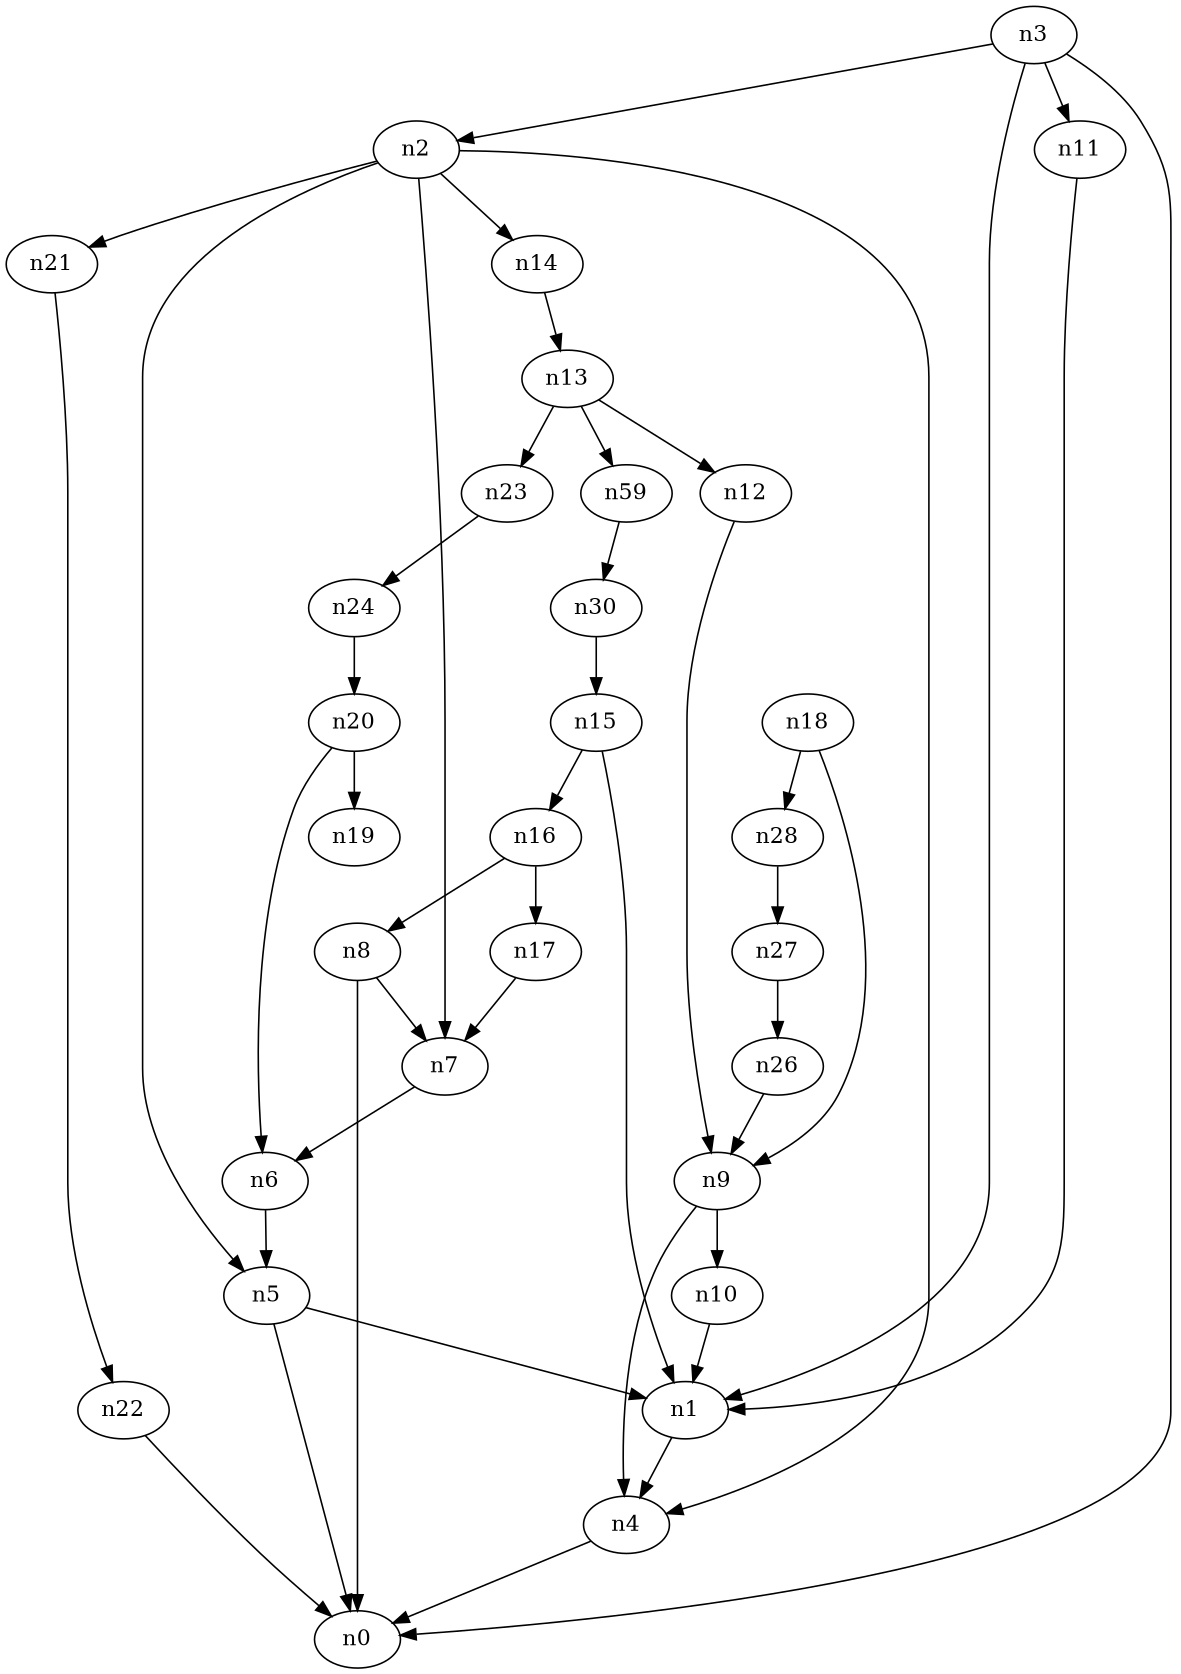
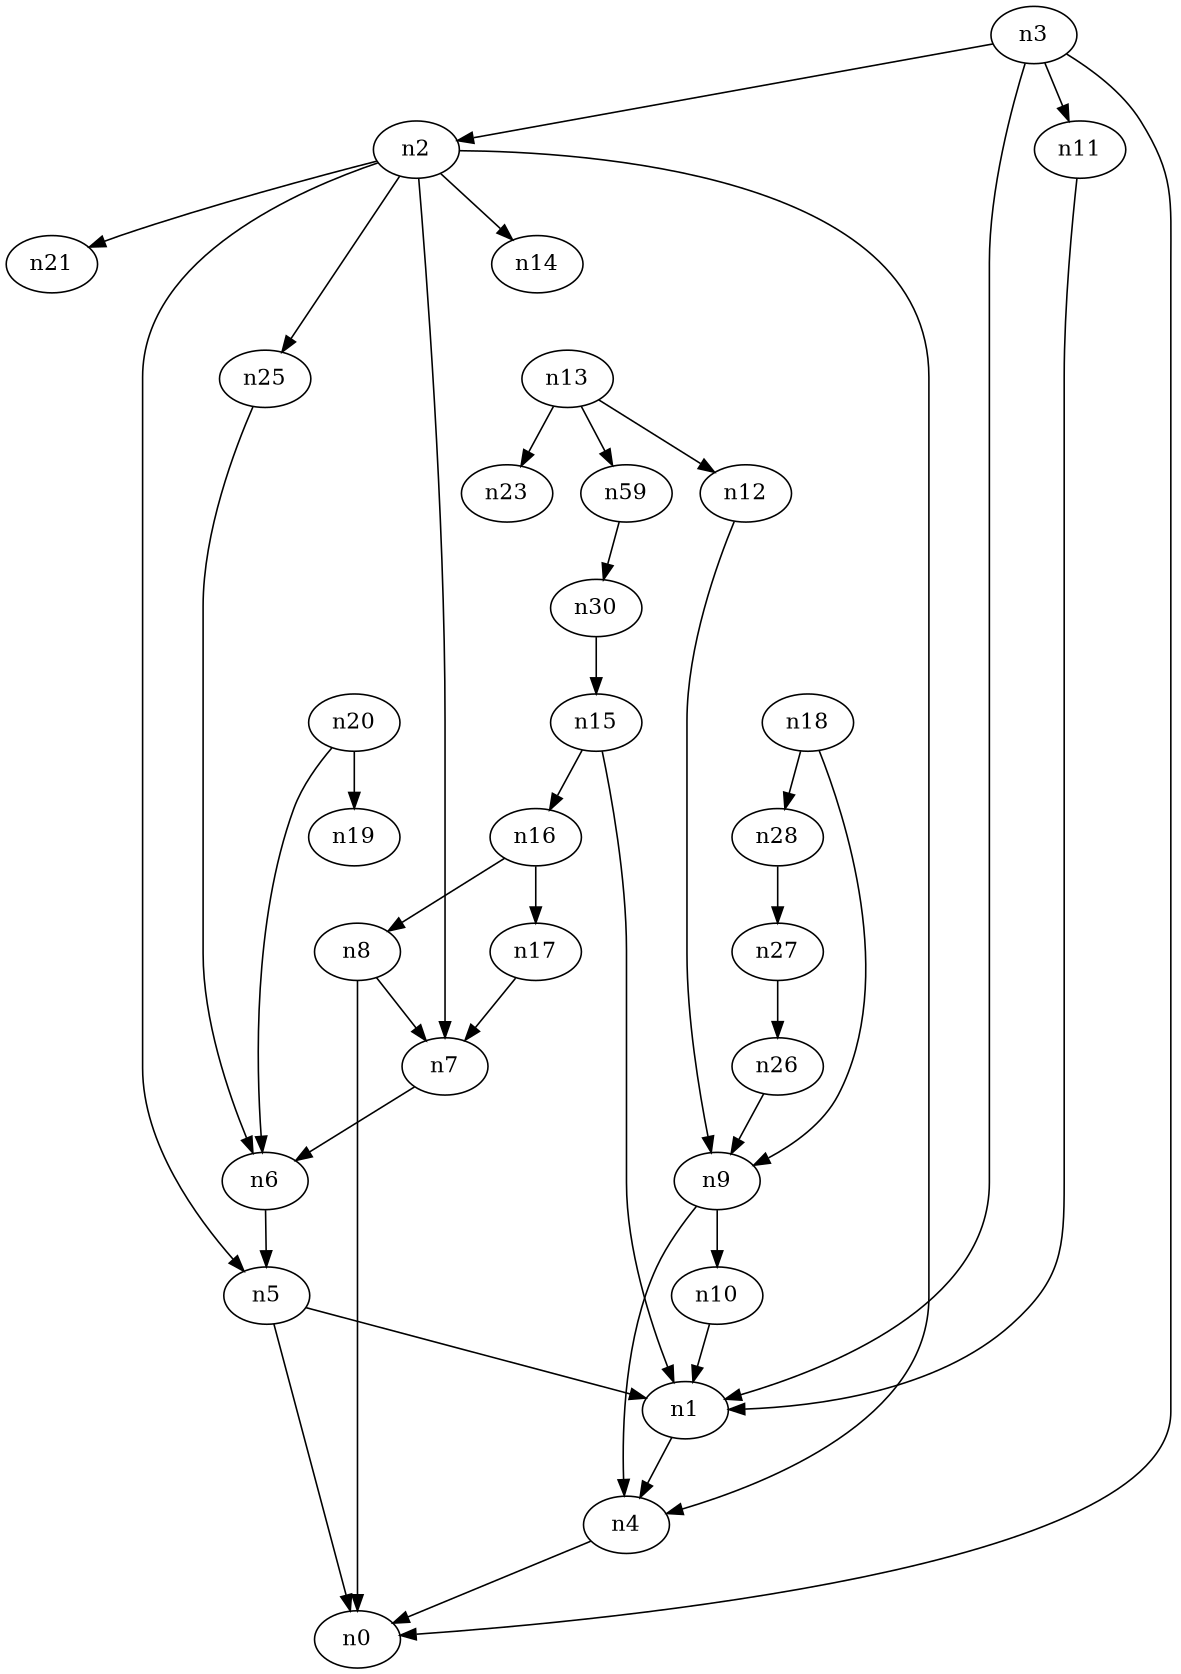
  digraph {
    n1
    n4
    n0
    n2
    n5
    n7
    n14
    n21
+   n25
    n6
    n13
-   n22
    n12
    n23
    n29 [label=n59]
    n3
    n11
    n8
    n9
    n10
-   n24
    n30
    n20
    n15
    n16
    n17
    n18
    n28
    n27
    n26
    n19
    n1 -> n4
    n4 -> n0
    n2 -> n4
    n2 -> n5
    n2 -> n7
    n2 -> n14
    n2 -> n21
+   n2 -> n25
    n5 -> n1
    n5 -> n0
    n7 -> n6
-   n14 -> n13
-   n21 -> n22
+   n25 -> n6
    n6 -> n5
    n13 -> n12
    n13 -> n23
    n13 -> n29
-   n22 -> n0
    n12 -> n9
-   n23 -> n24
    n29 -> n30
    n3 -> n1
    n3 -> n0
    n3 -> n2
    n3 -> n11
    n11 -> n1
    n8 -> n0
    n8 -> n7
    n9 -> n4
    n9 -> n10
    n10 -> n1
-   n24 -> n20
    n30 -> n15
    n20 -> n6
    n20 -> n19
    n15 -> n1
    n15 -> n16
    n16 -> n8
    n16 -> n17
    n17 -> n7
    n18 -> n9
    n18 -> n28
    n28 -> n27
    n27 -> n26
    n26 -> n9
  }
